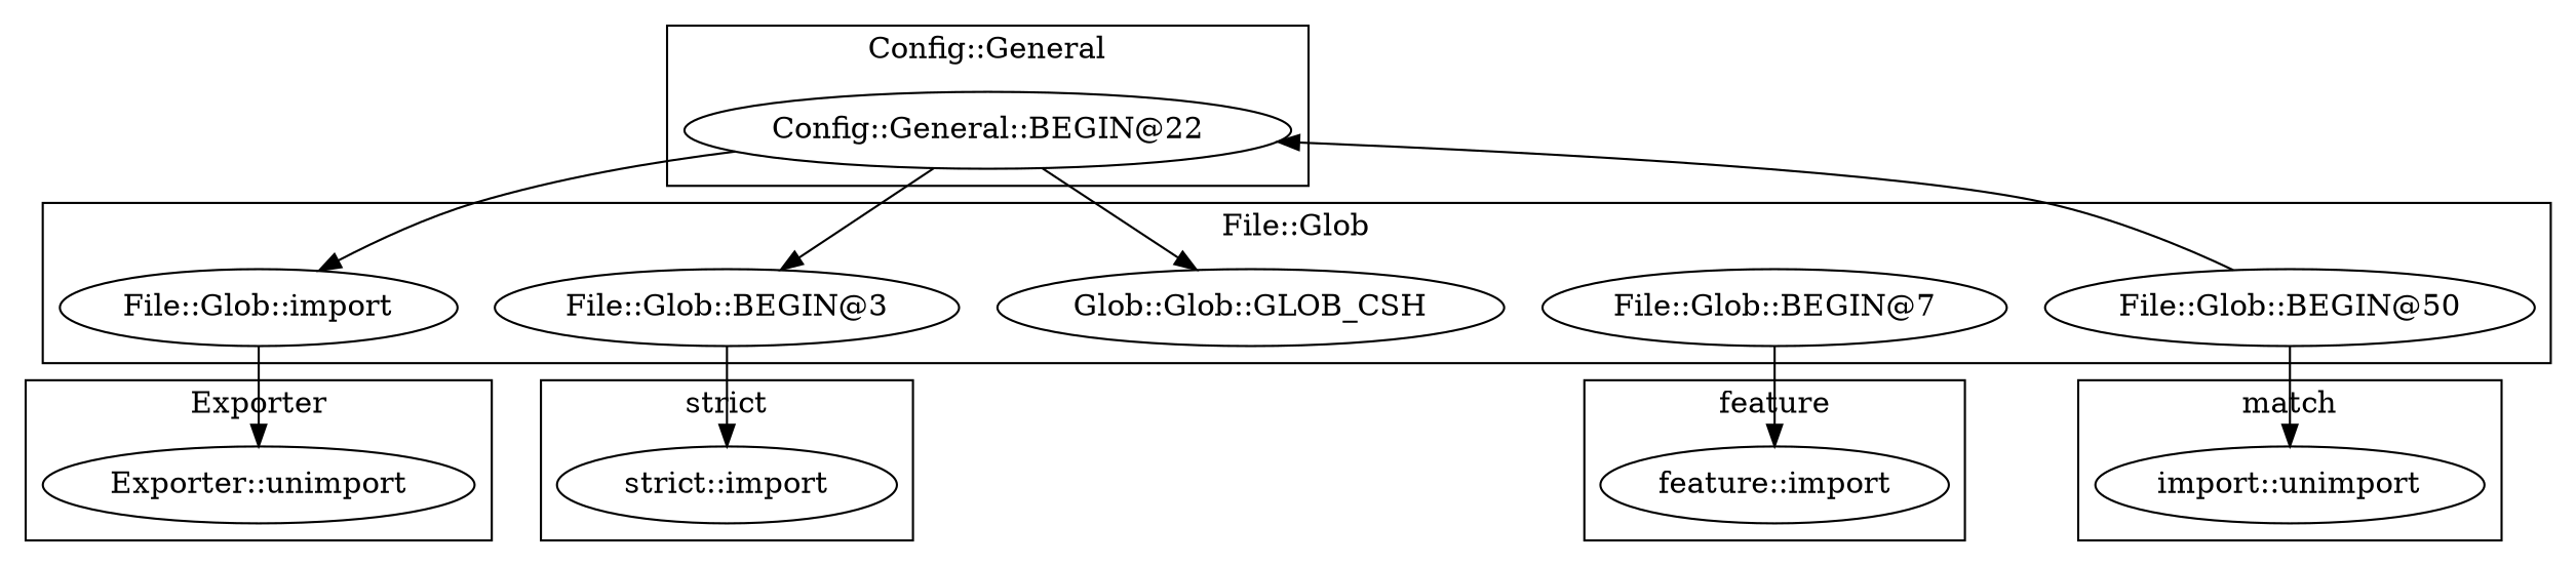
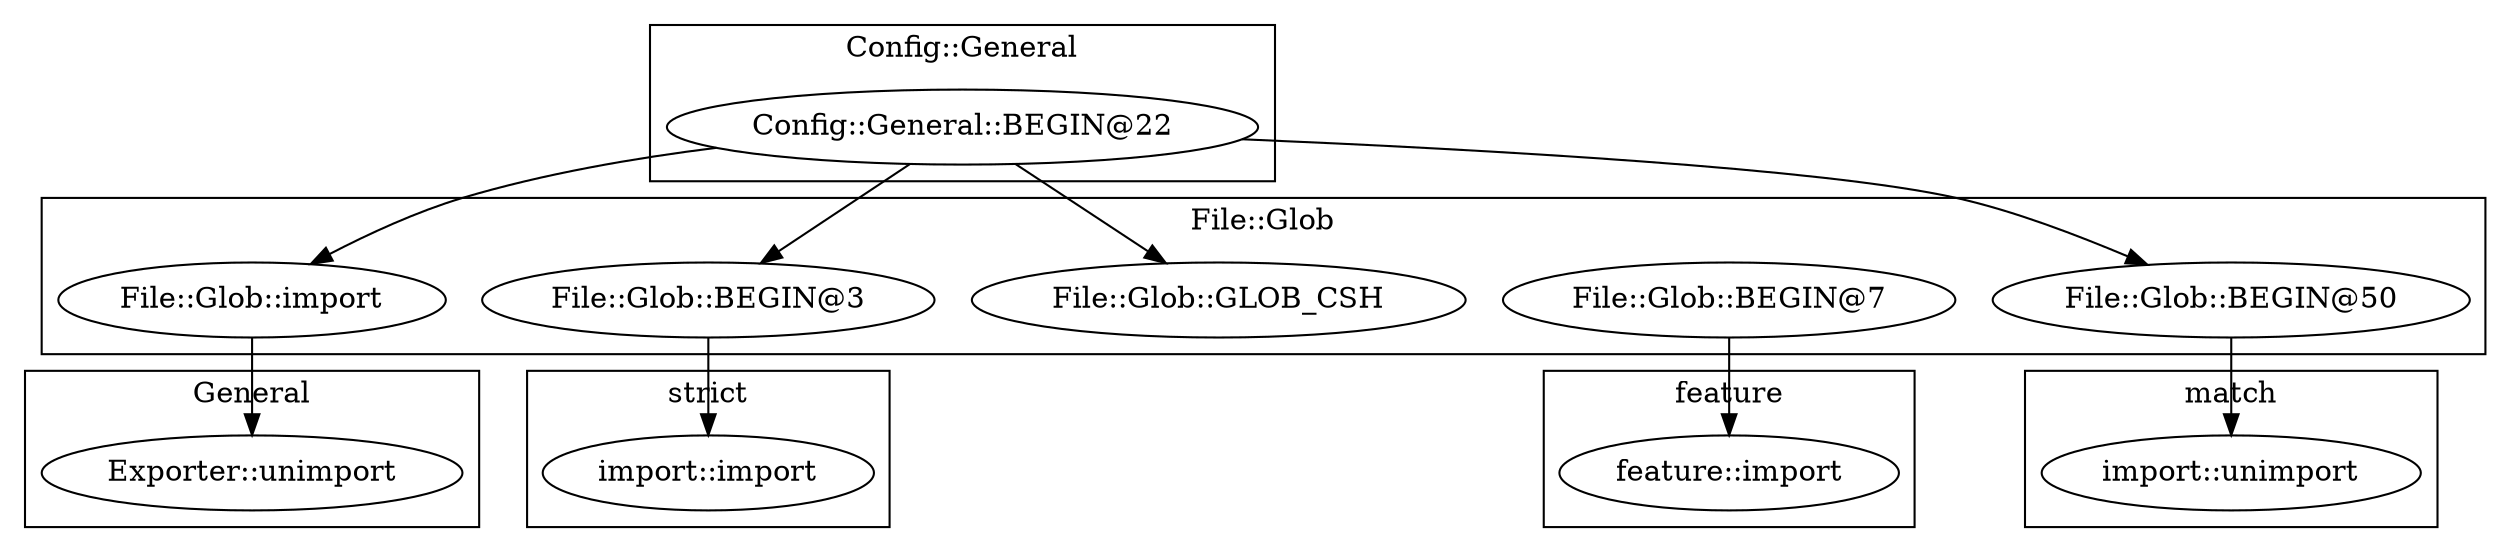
  digraph {
    n1 [label="Exporter::unimport"]
    n2 [label="import::unimport"]
    "File::Glob::import"
-   "File::Glob::GLOB_CSH" [label="Glob::Glob::GLOB_CSH"]
+   "File::Glob::GLOB_CSH"
    "File::Glob::BEGIN@3"
    "File::Glob::BEGIN@7"
    "File::Glob::BEGIN@50"
    "feature::import"
    "Config::General::BEGIN@22"
-   "strict::import"
+   "strict::import" [label="import::import"]
    subgraph cluster_1 {
-     label=Exporter
+     label=General
      n1
    }
    subgraph cluster_2 {
      label=match
      n2
    }
    subgraph cluster_3 {
      label="File::Glob"
      "File::Glob::import"
      "File::Glob::GLOB_CSH"
      "File::Glob::BEGIN@3"
      "File::Glob::BEGIN@7"
      "File::Glob::BEGIN@50"
    }
    subgraph cluster_4 {
      label=feature
      "feature::import"
    }
    subgraph cluster_5 {
      label="Config::General"
      "Config::General::BEGIN@22"
    }
    subgraph cluster_6 {
      label="strict"
      "strict::import"
    }
    "File::Glob::import" -> n1
    "File::Glob::BEGIN@3" -> "strict::import"
    "File::Glob::BEGIN@7" -> "feature::import"
    "File::Glob::BEGIN@50" -> n2
    "Config::General::BEGIN@22" -> "File::Glob::import"
    "Config::General::BEGIN@22" -> "File::Glob::GLOB_CSH"
    "Config::General::BEGIN@22" -> "File::Glob::BEGIN@3"
-   "File::Glob::BEGIN@50" -> "Config::General::BEGIN@22"
+   "Config::General::BEGIN@22" -> "File::Glob::BEGIN@50"
  }
